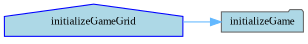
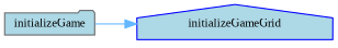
  digraph {
    rankdir=LR
    fontname="Liberation Serif"
    node [fillcolor=lightblue fontname="Liberation Serif" fontsize=10 style=filled]
    n1 [color=gray40 fontcolor=black height=0.2 label=initializeGame shape=folder width=0.4]
    n2 [color=blue height=0.2 label=initializeGameGrid shape=house width=0.4]
-   n2 -> n1 [color=steelblue1 fontname="Liberation Serif" fontsize=10 labelfontname=Helvetica labelfontsize=10 style=solid]
+   n1 -> n2 [color=steelblue1 fontname="Liberation Serif" fontsize=10 labelfontname=Helvetica labelfontsize=10 style=solid]
  }
